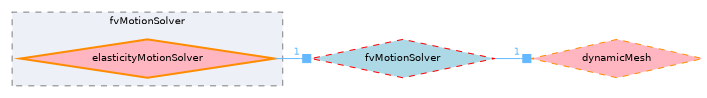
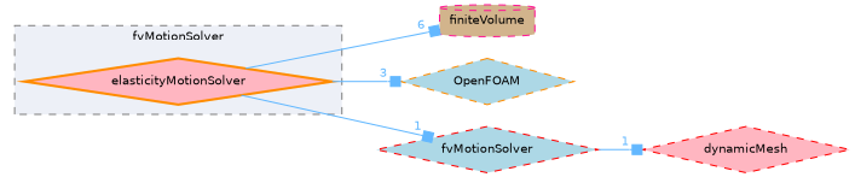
  digraph {
    compound=true
    rankdir=LR
    node [color=darkorange fillcolor=lightpink fontname=Helvetica fontsize=10 shape=diamond style="filled,dashed"]
    edge [arrowhead=box color=steelblue1 fontcolor=steelblue1 fontname=Helvetica fontsize=10 headlabel=1 labeldistance=1.5 labelfontname=Helvetica labelfontsize=10]
    n1 [height=0.2 label=elasticityMotionSolver style="filled,bold" width=0.4]
+   n2 [color=deeppink fillcolor=tan height=0.2 label=finiteVolume shape=cylinder width=0.4]
+   n3 [fillcolor=lightblue height=0.2 label=OpenFOAM width=0.4]
    n4 [color=red fillcolor=lightblue height=0.2 label=fvMotionSolver width=0.4]
-   n5 [height=0.2 label=dynamicMesh width=0.4]
+   n5 [color=red height=0.2 label=dynamicMesh width=0.4]
    subgraph cluster_1 {
      bgcolor="#edf0f7"
      fontname=Helvetica
      fontsize=10
      label=fvMotionSolver
      pencolor=grey50
      style="filled,dashed"
      n1
    }
+   n1 -> n2 [headlabel=6]
+   n1 -> n3 [headlabel=3]
    n1 -> n4
    n4 -> n5
  }
